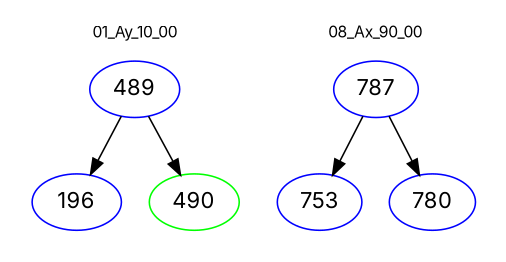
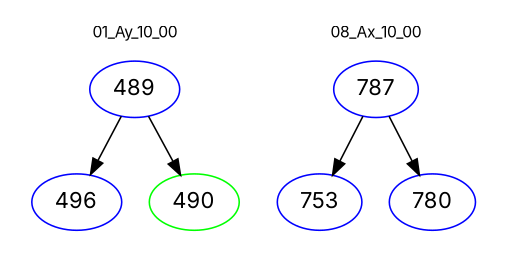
  digraph {
    fontname=Inter
    node [color=blue fontname=Inter]
    edge [color=black fontname=Inter]
    n1 [label=489]
-   n2 [label=196]
+   n2 [label=496]
    n3 [color=green label=490]
    n4 [label=787]
    n5 [label=753]
    n6 [label=780]
    subgraph cluster_1 {
      color=white
      fontsize=10
      label="01_Ay_10_00"
      n1
      n2
      n3
    }
    subgraph cluster_2 {
      color=white
      fontsize=10
-     label="08_Ax_90_00"
+     label="08_Ax_10_00"
      n4
      n5
      n6
    }
    n1 -> n2
    n1 -> n3
    n4 -> n5
    n4 -> n6
  }
